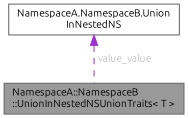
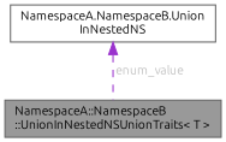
  digraph {
    fontname=Ubuntu
    node [color=gray40 fontname=Ubuntu fontsize=10 shape=box style=filled]
    n1 [fillcolor=grey60 fontcolor=black height=0.2 label="NamespaceA::NamespaceB\l::UnionInNestedNSUnionTraits\< T \>" width=0.4]
    n2 [fillcolor=white height=0.2 label="NamespaceA.NamespaceB.Union\lInNestedNS" width=0.4]
-   n2 -> n1 [color=darkorchid3 dir=back fontcolor=grey fontname=Ubuntu fontsize=10 label=" value_value" labelfontname=Helvetica labelfontsize=10 style=dashed]
+   n2 -> n1 [color=darkorchid3 dir=back fontcolor=grey fontname=Ubuntu fontsize=10 label=" enum_value" labelfontname=Helvetica labelfontsize=10 style=dashed]
  }
